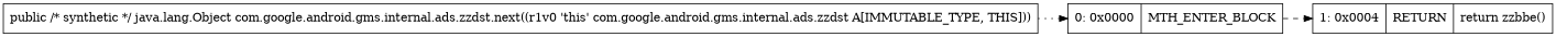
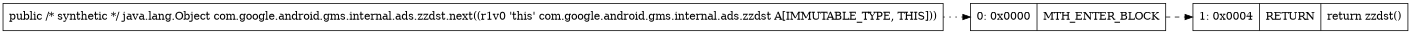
  digraph {
    rankdir=LR
    fontname="DejaVu Serif"
    node [shape=record fontname="DejaVu Serif"]
    edge [fontname="DejaVu Serif"]
    n1 [label="{0\:\ 0x0000|MTH_ENTER_BLOCK\l}"]
-   n2 [label="{1\:\ 0x0004|RETURN\l|return zzbbe()\l}"]
+   n2 [label="{1\:\ 0x0004|RETURN\l|return zzdst()\l}"]
    n3 [label="{public \/* synthetic *\/ java.lang.Object com.google.android.gms.internal.ads.zzdst.next((r1v0 'this' com.google.android.gms.internal.ads.zzdst A[IMMUTABLE_TYPE, THIS])) }"]
    n1 -> n2 [style=dashed]
    n3 -> n1 [style=dotted]
  }
